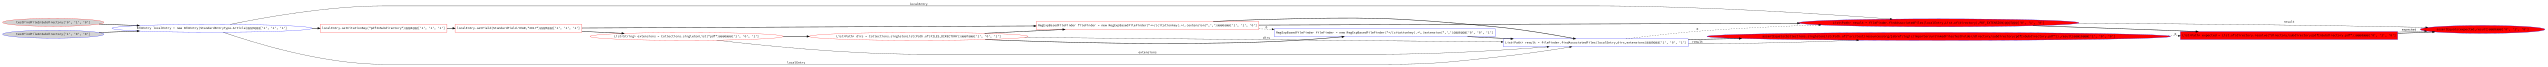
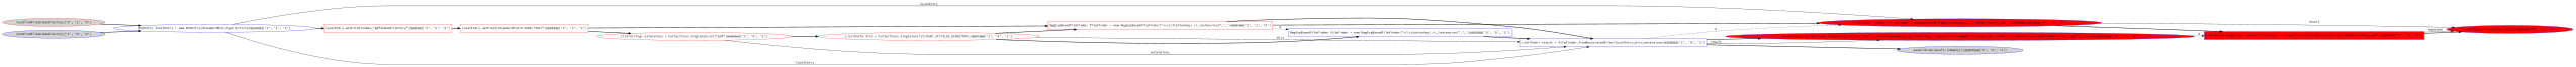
  digraph {
    fontname="Source Code Pro"
    rankdir=LR
    node [color=blue fillcolor=white fontname="Source Code Pro" shape=ellipse style=filled]
    edge [fontname="Source Code Pro" style=bold]
    n1 [color=red fillcolor=lightgray label="testFindFileInSubdirectory['0', '1', '0']"]
    n2 [label="BibEntry localEntry = new BibEntry(StandardEntryType.Article)@@@3@@@['1', '1', '1']"]
    n3 [label="List<Path> result = fileFinder.findAssociatedFiles(localEntry,dirs,extensions)@@@9@@@['1', '0', '1']" shape=box]
    n4 [fillcolor=red label="List<Path> result = fileFinder.findAssociatedFiles(localEntry,List.of(directory),PDF_EXTENSION)@@@7@@@['0', '1', '0']"]
    n5 [color=red label="localEntry.setCitationKey(\"pdfInSubdirectory\")@@@4@@@['1', '1', '1']" shape=box]
+   n6 [fillcolor=lightgray label="assertTrue(result.isEmpty())@@@10@@@['0', '0', '1']"]
    n7 [fillcolor=red label="assertEquals(Collections.singletonList(Path.of(\"src/test/resources/org/jabref/logic/importer/unlinkedFilesTestFolder/directory/subdirectory/pdfInSubdirectory.pdf\")),result)@@@10@@@['1', '0', '0']"]
    n8 [fillcolor=red label="List<Path> expected = List.of(directory.resolve(\"directory/subdirectory/pdfInSubdirectory.pdf\"))@@@8@@@['0', '1', '0']" shape=box]
    n9 [fillcolor=red label="assertEquals(expected,result)@@@9@@@['0', '1', '0']"]
    n10 [color=red label="localEntry.setField(StandardField.YEAR,\"2017\")@@@5@@@['1', '1', '1']" shape=box]
    n11 [color=red label="List<String> extensions = Collections.singletonList(\"pdf\")@@@6@@@['1', '0', '1']"]
    n12 [color=red label="RegExpBasedFileFinder fileFinder = new RegExpBasedFileFinder(\"**/(citationkey(.*\\.(extension(\",',')@@@6@@@['1', '1', '0']" shape=box]
    n13 [color=red label="List<Path> dirs = Collections.singletonList(Path.of(FILES_DIRECTORY))@@@7@@@['1', '0', '1']"]
    n14 [label="RegExpBasedFileFinder fileFinder = new RegExpBasedFileFinder(\"*/(citationkey(.*\\.(extension(\",',')@@@8@@@['0', '0', '1']" shape=box]
    n15 [fillcolor=lightgray label="testFindFileInSubdirectory['1', '0', '0']"]
    n1 -> n2
    n2 -> n3 [label=localEntry style=solid]
    n2 -> n4 [label=localEntry style=solid]
    n2 -> n5
    n3 -> n4 [label=0 style=dashed]
+   n3 -> n6
    n3 -> n7
    n3 -> n7 [label=result style=solid]
    n4 -> n8
    n4 -> n9 [label=result style=solid]
    n5 -> n10
    n7 -> n8 [label=0 style=dashed]
    n8 -> n9 [label=expected style=solid]
    n8 -> n9
    n10 -> n11
    n10 -> n12
    n11 -> n3 [label=extensions style=solid]
    n11 -> n13
    n12 -> n3
    n12 -> n4
    n12 -> n14 [label=0 style=dashed]
    n13 -> n3 [label=dirs style=solid]
    n13 -> n12
    n13 -> n14
    n14 -> n3
    n15 -> n2
  }
